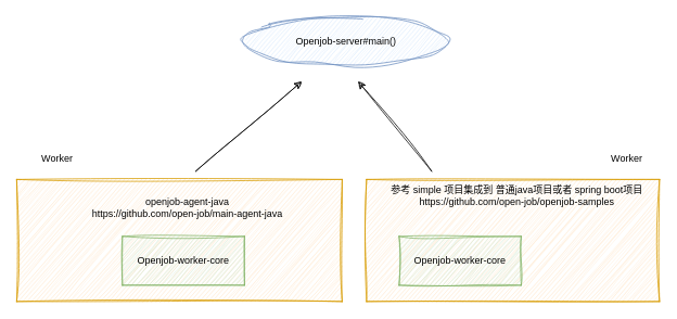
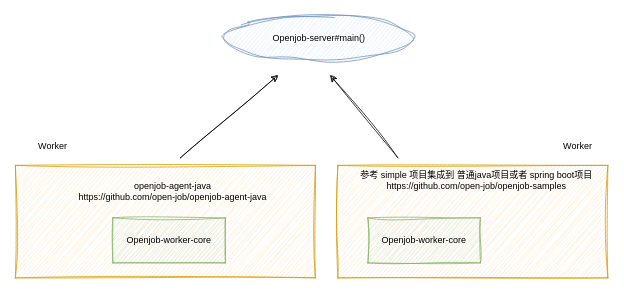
  <mxCell id="0" />
  <mxCell id="1" parent="0" />
  <mxCell id="2" value="Openjob-server#main()" style="ellipse;whiteSpace=wrap;html=1;fillColor=#dae8fc;strokeColor=#6c8ebf;shadow=0;sketch=1;curveFitting=1;jiggle=2;" parent="1" vertex="1"><mxGeometry x="300" y="20" width="250" height="60" as="geometry" /></mxCell>
  <mxCell id="3" value="" style="rounded=0;whiteSpace=wrap;html=1;fillColor=#ffe6cc;strokeColor=#d79b00;shadow=0;sketch=1;curveFitting=1;jiggle=2;" parent="1" vertex="1"><mxGeometry x="20" y="220" width="400" height="150" as="geometry" /></mxCell>
  <mxCell id="4" value="Openjob-worker-core" style="rounded=0;whiteSpace=wrap;html=1;fillColor=#d5e8d4;strokeColor=#82b366;shadow=0;sketch=1;curveFitting=1;jiggle=2;" parent="1" vertex="1"><mxGeometry x="150" y="290" width="150" height="60" as="geometry" /></mxCell>
  <mxCell id="5" value="" style="rounded=0;whiteSpace=wrap;html=1;fillColor=#ffe6cc;strokeColor=#d79b00;shadow=0;sketch=1;curveFitting=1;jiggle=2;" parent="1" vertex="1"><mxGeometry x="450" y="220" width="360" height="150" as="geometry" /></mxCell>
  <mxCell id="6" value="Openjob-worker-core" style="rounded=0;whiteSpace=wrap;html=1;fillColor=#d5e8d4;strokeColor=#82b366;shadow=0;sketch=1;curveFitting=1;jiggle=2;" parent="1" vertex="1"><mxGeometry x="490" y="290" width="150" height="60" as="geometry" /></mxCell>
- <mxCell id="7" value="openjob-agent-java&lt;br&gt;https://github.com/open-job/main-agent-java" style="text;html=1;strokeColor=none;fillColor=none;align=center;verticalAlign=middle;whiteSpace=wrap;rounded=0;shadow=0;sketch=1;curveFitting=1;jiggle=2;" parent="1" vertex="1"><mxGeometry x="80" y="240" width="300" height="30" as="geometry" /></mxCell>
+ <mxCell id="7" value="openjob-agent-java&lt;br&gt;https://github.com/open-job/openjob-agent-java" style="text;html=1;strokeColor=none;fillColor=none;align=center;verticalAlign=middle;whiteSpace=wrap;rounded=0;shadow=0;sketch=1;curveFitting=1;jiggle=2;" parent="1" vertex="1"><mxGeometry x="80" y="240" width="300" height="30" as="geometry" /></mxCell>
  <mxCell id="8" value="参考 simple 项目集成到 普通java项目或者 spring boot项目&lt;br&gt;https://github.com/open-job/openjob-samples" style="text;html=1;strokeColor=none;fillColor=none;align=center;verticalAlign=middle;whiteSpace=wrap;rounded=0;shadow=0;sketch=1;curveFitting=1;jiggle=2;" parent="1" vertex="1"><mxGeometry x="475" y="225" width="320" height="30" as="geometry" /></mxCell>
  <mxCell id="9" value="" style="endArrow=classic;html=1;rounded=0;shadow=0;sketch=1;curveFitting=1;jiggle=2;" parent="1" edge="1"><mxGeometry width="50" height="50" relative="1" as="geometry"><mxPoint x="240" y="210" as="sourcePoint" /><mxPoint x="370" y="100" as="targetPoint" /></mxGeometry></mxCell>
  <mxCell id="10" value="" style="endArrow=classic;html=1;rounded=0;shadow=0;sketch=1;curveFitting=1;jiggle=2;" parent="1" edge="1"><mxGeometry width="50" height="50" relative="1" as="geometry"><mxPoint x="530" y="210" as="sourcePoint" /><mxPoint x="440" y="100" as="targetPoint" /></mxGeometry></mxCell>
  <mxCell id="11" value="Worker" style="text;html=1;strokeColor=none;fillColor=none;align=center;verticalAlign=middle;whiteSpace=wrap;rounded=0;" parent="1" vertex="1"><mxGeometry x="40" y="180" width="60" height="30" as="geometry" /></mxCell>
  <mxCell id="12" value="Worker" style="text;html=1;strokeColor=none;fillColor=none;align=center;verticalAlign=middle;whiteSpace=wrap;rounded=0;" parent="1" vertex="1"><mxGeometry x="740" y="180" width="60" height="30" as="geometry" /></mxCell>
